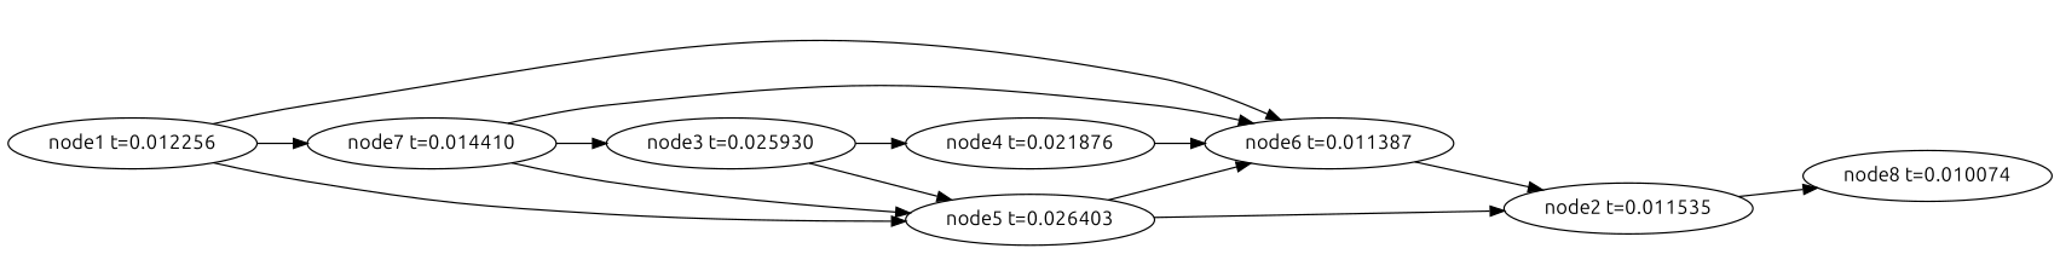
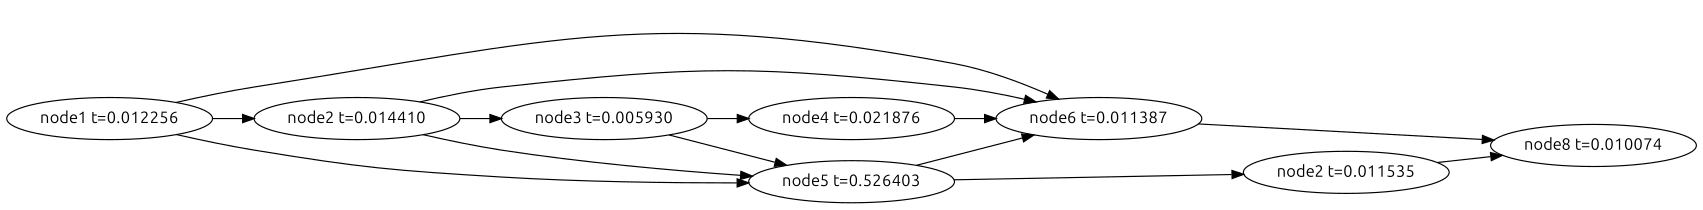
  digraph {
    fontname=Ubuntu
    rankdir=LR
    node [fontname=Ubuntu]
    edge [fontname=Ubuntu]
    n1 [label="node8 t=0.010074"]
    n2 [label="node2 t=0.011535"]
    n3 [label="node6 t=0.011387"]
-   n4 [label="node5 t=0.026403"]
+   n4 [label="node5 t=0.526403"]
    n5 [label="node4 t=0.021876"]
-   n6 [label="node3 t=0.025930"]
-   n7 [label="node7 t=0.014410"]
+   n6 [label="node3 t=0.005930"]
+   n7 [label="node2 t=0.014410"]
    n8 [label="node1 t=0.012256"]
    n2 -> n1
-   n3 -> n2
+   n3 -> n1
    n4 -> n2
    n4 -> n3
    n5 -> n3
    n6 -> n4
    n6 -> n5
    n7 -> n3
    n7 -> n4
    n7 -> n6
    n8 -> n3
    n8 -> n4
    n8 -> n7
  }
